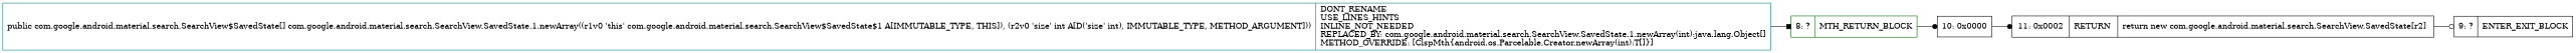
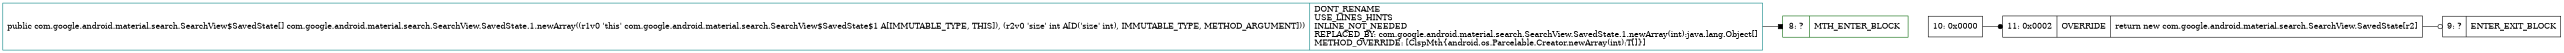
  digraph {
    rankdir=LR
    node [color=black shape=record]
    edge [arrowhead=dot]
-   n1 [color=darkgreen label="{8\:\ ?|MTH_RETURN_BLOCK\l}"]
+   n1 [color=darkgreen label="{8\:\ ?|MTH_ENTER_BLOCK\l}"]
    n2 [label="{10\:\ 0x0000}"]
-   n3 [label="{11\:\ 0x0002|RETURN\l|return new com.google.android.material.search.SearchView.SavedState[r2]\l}"]
+   n3 [label="{11\:\ 0x0002|OVERRIDE\l|return new com.google.android.material.search.SearchView.SavedState[r2]\l}"]
    n4 [label="{9\:\ ?|ENTER_EXIT_BLOCK\l}"]
    n5 [color=teal label="{public com.google.android.material.search.SearchView$SavedState[] com.google.android.material.search.SearchView.SavedState.1.newArray((r1v0 'this' com.google.android.material.search.SearchView$SavedState$1 A[IMMUTABLE_TYPE, THIS]), (r2v0 'size' int A[D('size' int), IMMUTABLE_TYPE, METHOD_ARGUMENT]))  | DONT_RENAME\lUSE_LINES_HINTS\lINLINE_NOT_NEEDED\lREPLACED_BY: com.google.android.material.search.SearchView.SavedState.1.newArray(int):java.lang.Object[]\lMETHOD_OVERRIDE: [ClspMth\{android.os.Parcelable.Creator.newArray(int):T[]\}]\l}"]
-   n1 -> n2
    n2 -> n3
    n3 -> n4 [arrowhead=odot]
    n5 -> n1 [arrowhead=box]
  }
